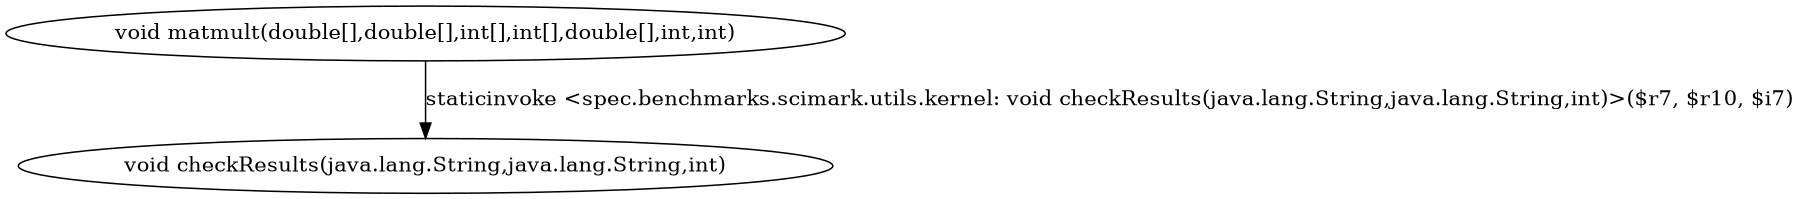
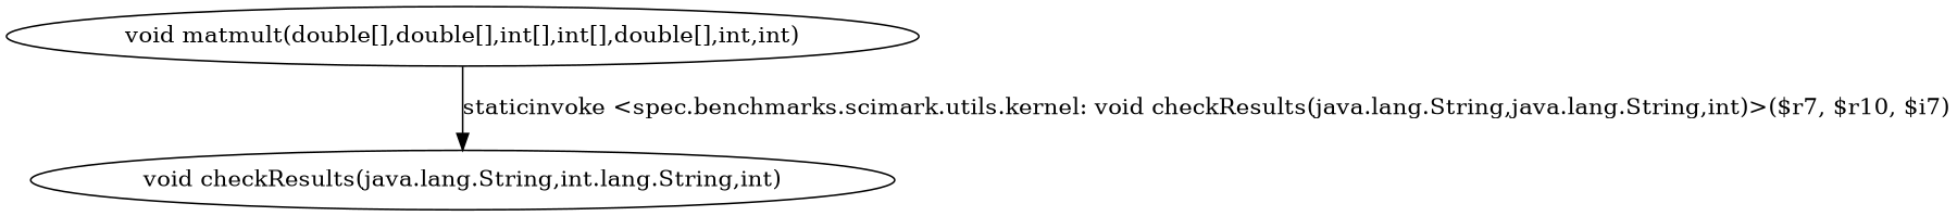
  digraph {
-   n1 [label="void checkResults(java.lang.String,java.lang.String,int)"]
+   n1 [label="void checkResults(java.lang.String,int.lang.String,int)"]
    n2 [label="void matmult(double[],double[],int[],int[],double[],int,int)"]
    n2 -> n1 [label="staticinvoke <spec.benchmarks.scimark.utils.kernel: void checkResults(java.lang.String,java.lang.String,int)>($r7, $r10, $i7)"]
  }
